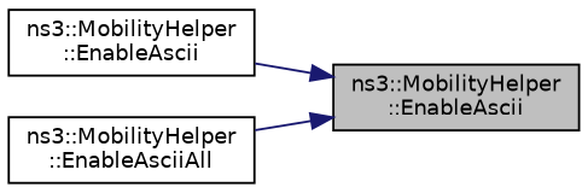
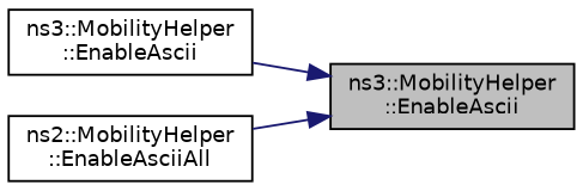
  digraph {
    rankdir=RL
    node [color=black fillcolor=white fontname=Helvetica fontsize=10 shape=record style=filled]
    edge [color=midnightblue dir=back fontname=Helvetica fontsize=10 labelfontname=Helvetica labelfontsize=10 style=solid]
    n1 [fillcolor=grey75 fontcolor=black height=0.2 label="ns3::MobilityHelper\l::EnableAscii" width=0.4]
    n2 [height=0.2 label="ns3::MobilityHelper\l::EnableAscii" width=0.4]
-   n3 [height=0.2 label="ns3::MobilityHelper\l::EnableAsciiAll" width=0.4]
+   n3 [height=0.2 label="ns2::MobilityHelper\l::EnableAsciiAll" width=0.4]
    n1 -> n2
    n1 -> n3
  }
